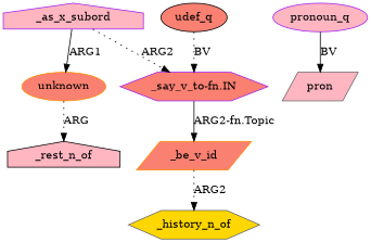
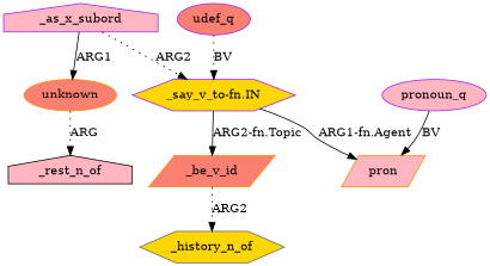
  digraph {
    node [color=purple fillcolor=lightpink shape=ellipse style=filled]
    edge [style=solid]
    _as_x_subord [shape=house]
    unknown [color=darkorange fillcolor=salmon]
-   "_say_v_to-fn.IN" [fillcolor=salmon shape=hexagon]
+   "_say_v_to-fn.IN" [fillcolor=gold shape=hexagon]
    _rest_n_of [color=black shape=house]
    _be_v_id [color=darkorange fillcolor=salmon shape=parallelogram]
-   pron [color=gray40 shape=parallelogram]
+   pron [color=darkorange shape=parallelogram]
    _history_n_of [color=gray40 fillcolor=gold shape=hexagon]
-   udef_q [color=black fillcolor=salmon]
+   udef_q [fillcolor=salmon]
    pronoun_q
    _as_x_subord -> unknown [label=ARG1]
    _as_x_subord -> "_say_v_to-fn.IN" [label=ARG2 style=dotted]
    unknown -> _rest_n_of [label=ARG style=dotted]
    "_say_v_to-fn.IN" -> _be_v_id [label="ARG2-fn.Topic"]
+   "_say_v_to-fn.IN" -> pron [label="ARG1-fn.Agent"]
    _be_v_id -> _history_n_of [label=ARG2 style=dotted]
    udef_q -> "_say_v_to-fn.IN" [label=BV style=dotted]
    pronoun_q -> pron [label=BV]
  }
